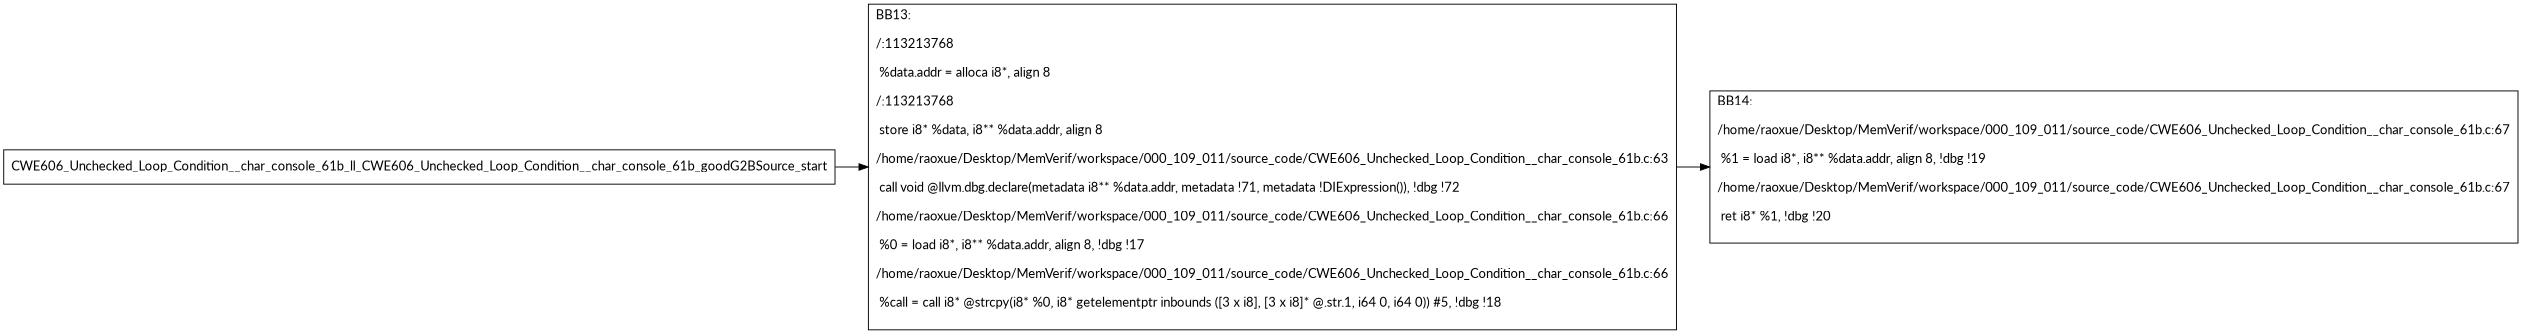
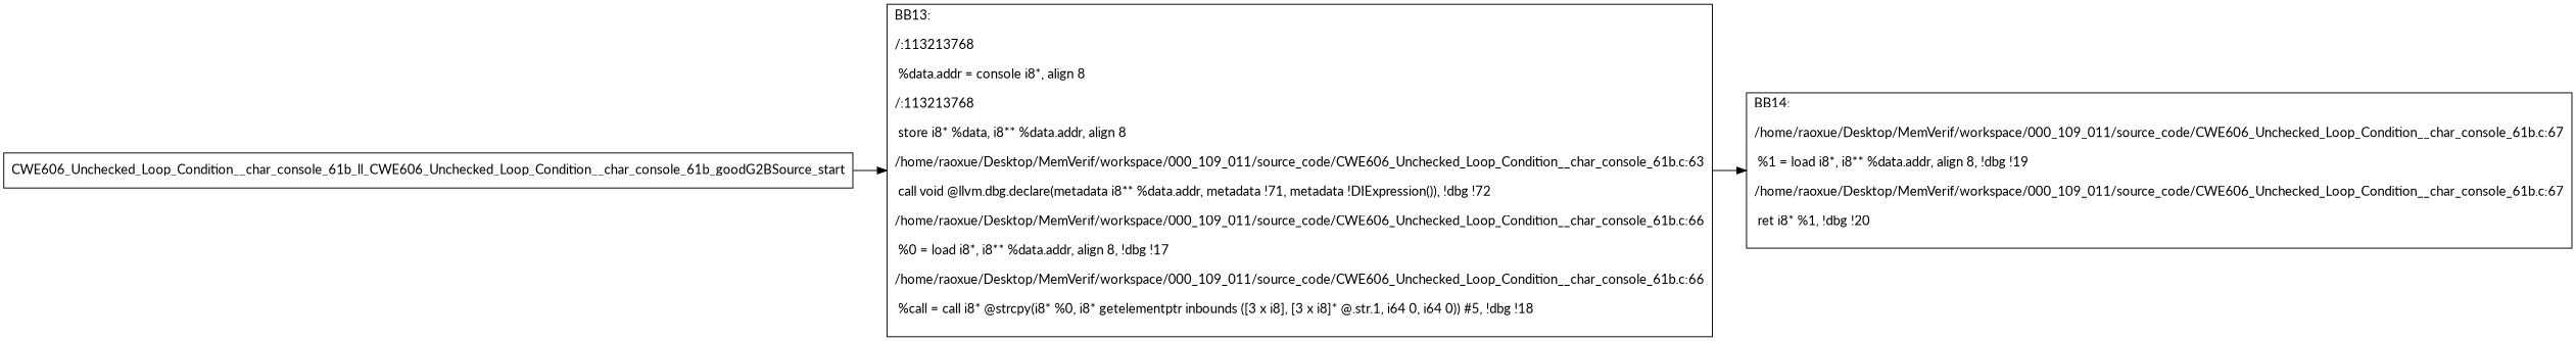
  digraph {
    rankdir=LR
    fontname=Lato
    node [shape=record fontname=Lato]
    edge [fontname=Lato]
    n1 [label="{CWE606_Unchecked_Loop_Condition__char_console_61b_ll_CWE606_Unchecked_Loop_Condition__char_console_61b_goodG2BSource_start}"]
-   n2 [label="{BB13:\l\l/:113213768\l\n  %data.addr = alloca i8*, align 8\l\n/:113213768\l\n  store i8* %data, i8** %data.addr, align 8\l\n/home/raoxue/Desktop/MemVerif/workspace/000_109_011/source_code/CWE606_Unchecked_Loop_Condition__char_console_61b.c:63\l\n  call void @llvm.dbg.declare(metadata i8** %data.addr, metadata !71, metadata !DIExpression()), !dbg !72\l\n/home/raoxue/Desktop/MemVerif/workspace/000_109_011/source_code/CWE606_Unchecked_Loop_Condition__char_console_61b.c:66\l\n  %0 = load i8*, i8** %data.addr, align 8, !dbg !17\l\n/home/raoxue/Desktop/MemVerif/workspace/000_109_011/source_code/CWE606_Unchecked_Loop_Condition__char_console_61b.c:66\l\n  %call = call i8* @strcpy(i8* %0, i8* getelementptr inbounds ([3 x i8], [3 x i8]* @.str.1, i64 0, i64 0)) #5, !dbg !18\l\n}"]
+   n2 [label="{BB13:\l\l/:113213768\l\n  %data.addr = console i8*, align 8\l\n/:113213768\l\n  store i8* %data, i8** %data.addr, align 8\l\n/home/raoxue/Desktop/MemVerif/workspace/000_109_011/source_code/CWE606_Unchecked_Loop_Condition__char_console_61b.c:63\l\n  call void @llvm.dbg.declare(metadata i8** %data.addr, metadata !71, metadata !DIExpression()), !dbg !72\l\n/home/raoxue/Desktop/MemVerif/workspace/000_109_011/source_code/CWE606_Unchecked_Loop_Condition__char_console_61b.c:66\l\n  %0 = load i8*, i8** %data.addr, align 8, !dbg !17\l\n/home/raoxue/Desktop/MemVerif/workspace/000_109_011/source_code/CWE606_Unchecked_Loop_Condition__char_console_61b.c:66\l\n  %call = call i8* @strcpy(i8* %0, i8* getelementptr inbounds ([3 x i8], [3 x i8]* @.str.1, i64 0, i64 0)) #5, !dbg !18\l\n}"]
    n3 [label="{BB14:\l\l/home/raoxue/Desktop/MemVerif/workspace/000_109_011/source_code/CWE606_Unchecked_Loop_Condition__char_console_61b.c:67\l\n  %1 = load i8*, i8** %data.addr, align 8, !dbg !19\l\n/home/raoxue/Desktop/MemVerif/workspace/000_109_011/source_code/CWE606_Unchecked_Loop_Condition__char_console_61b.c:67\l\n  ret i8* %1, !dbg !20\l\n}"]
    n1 -> n2
    n2 -> n3
  }
